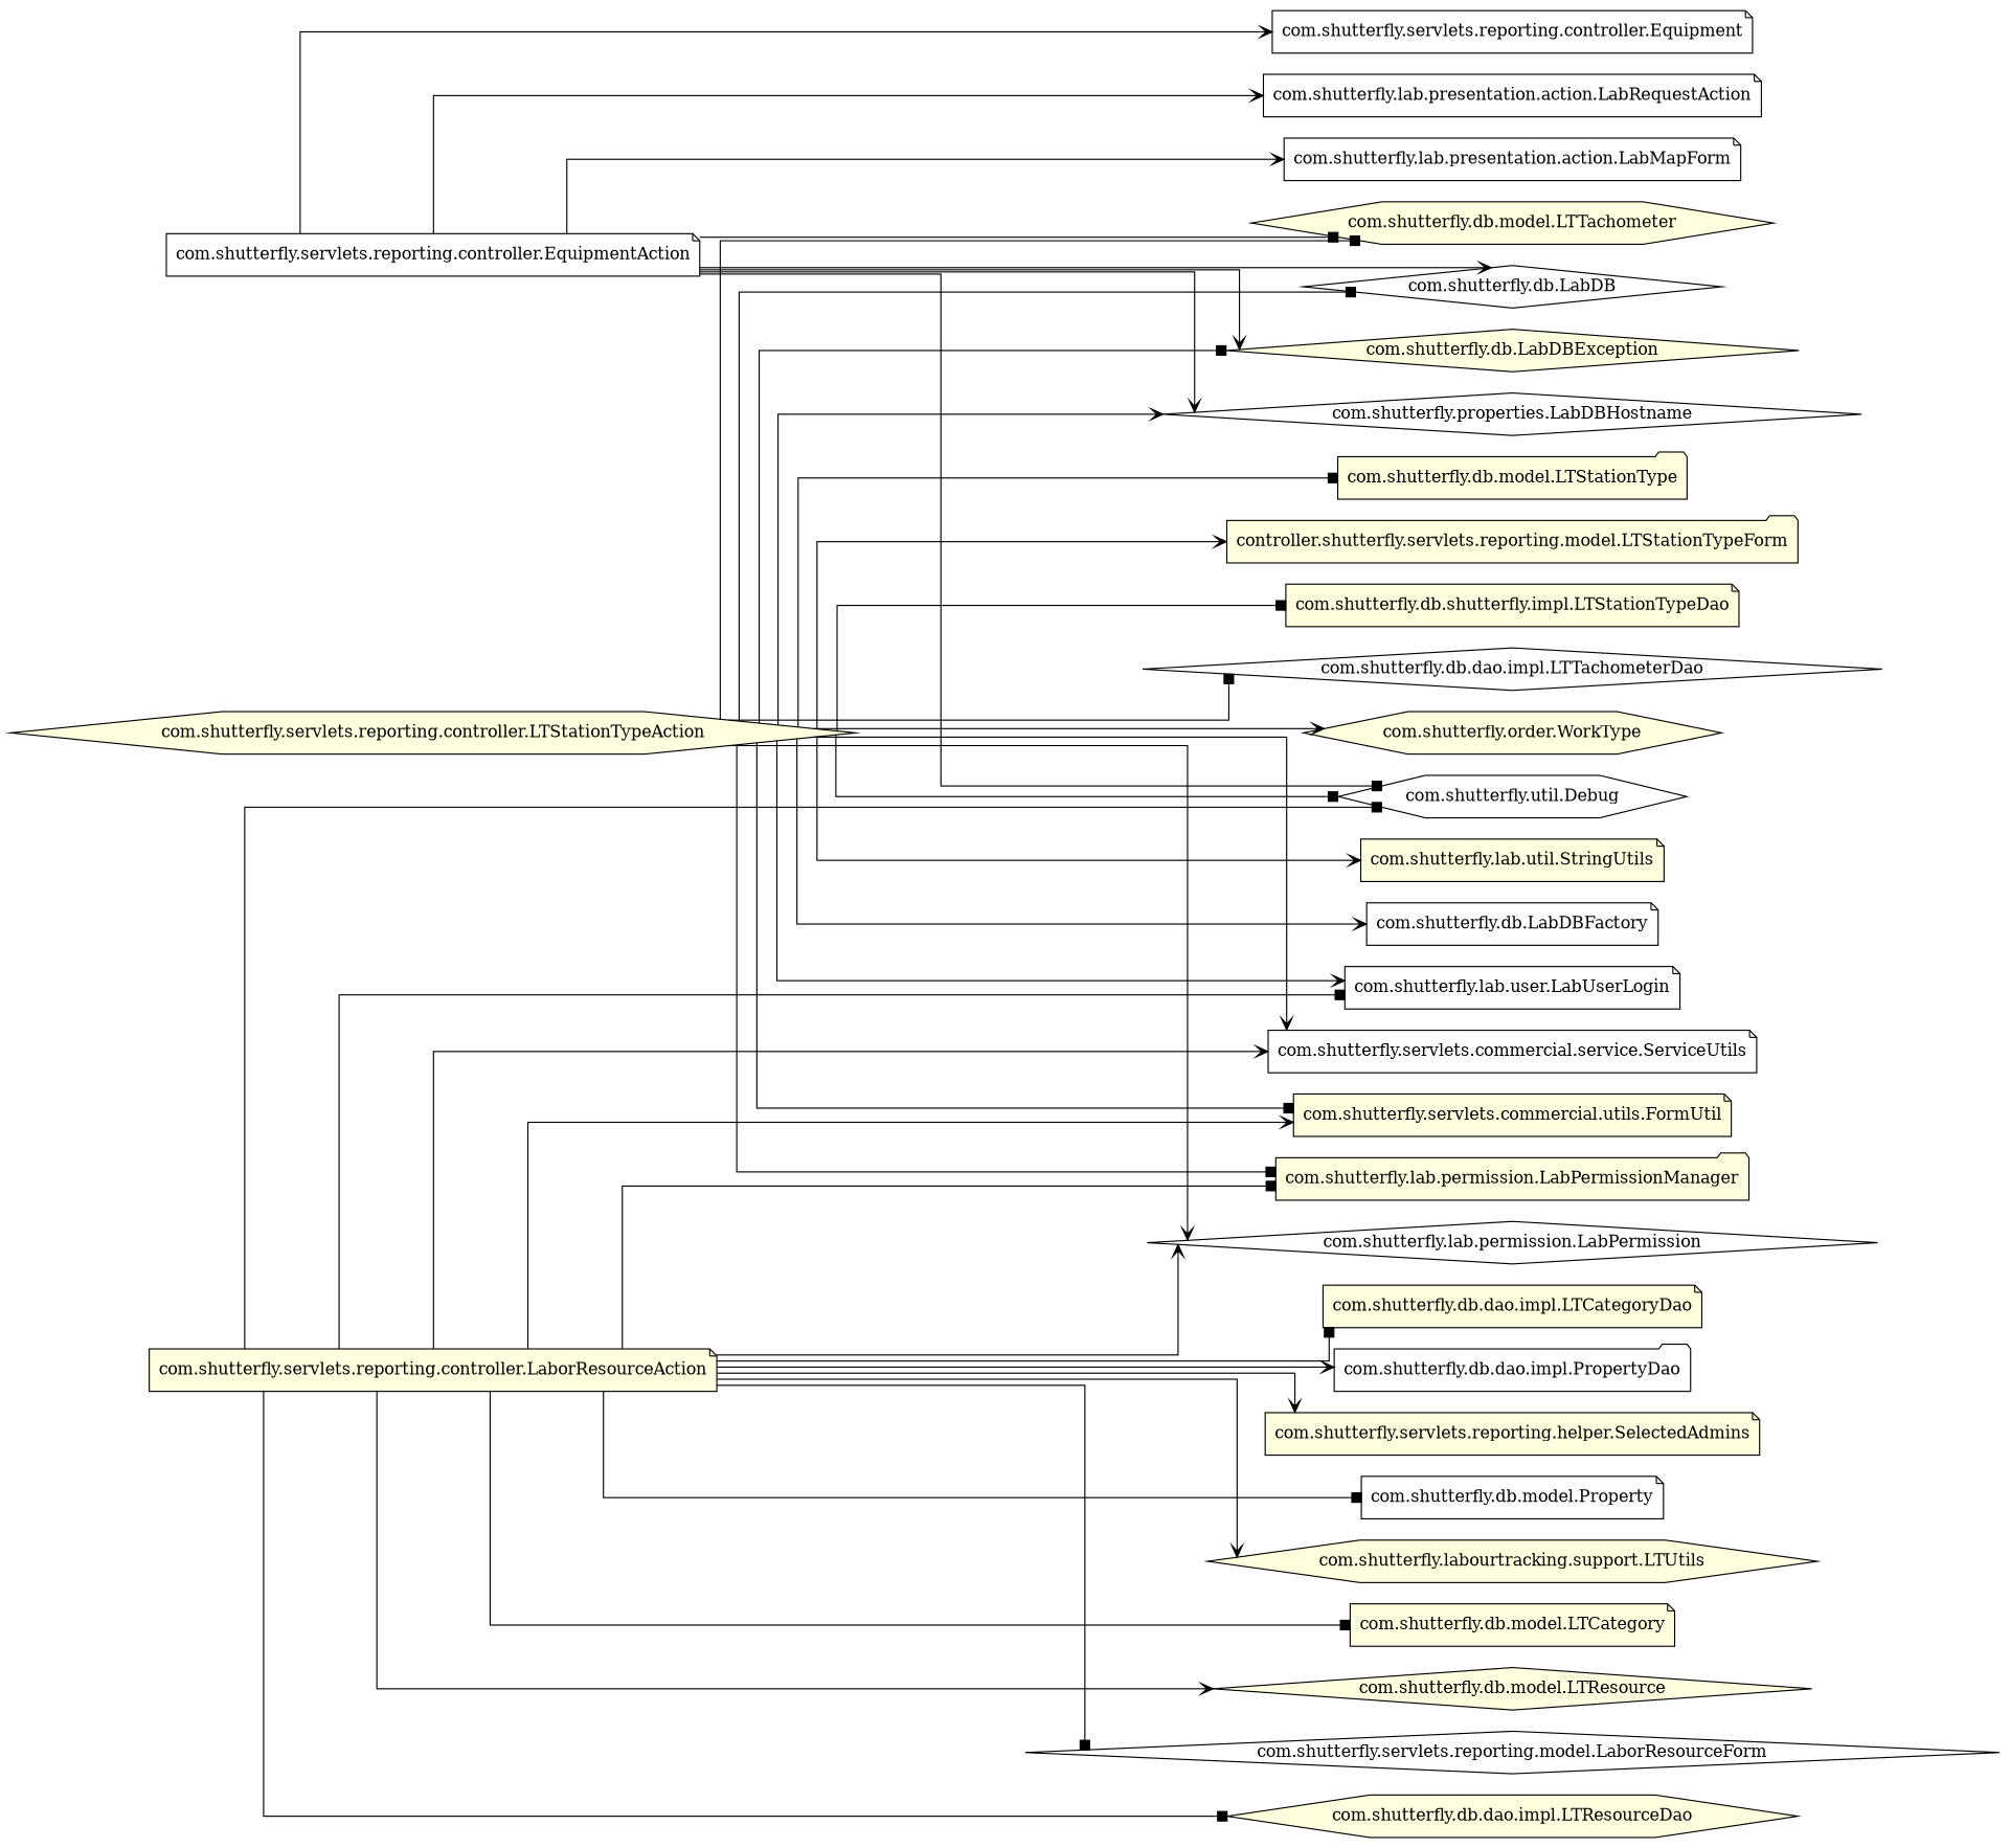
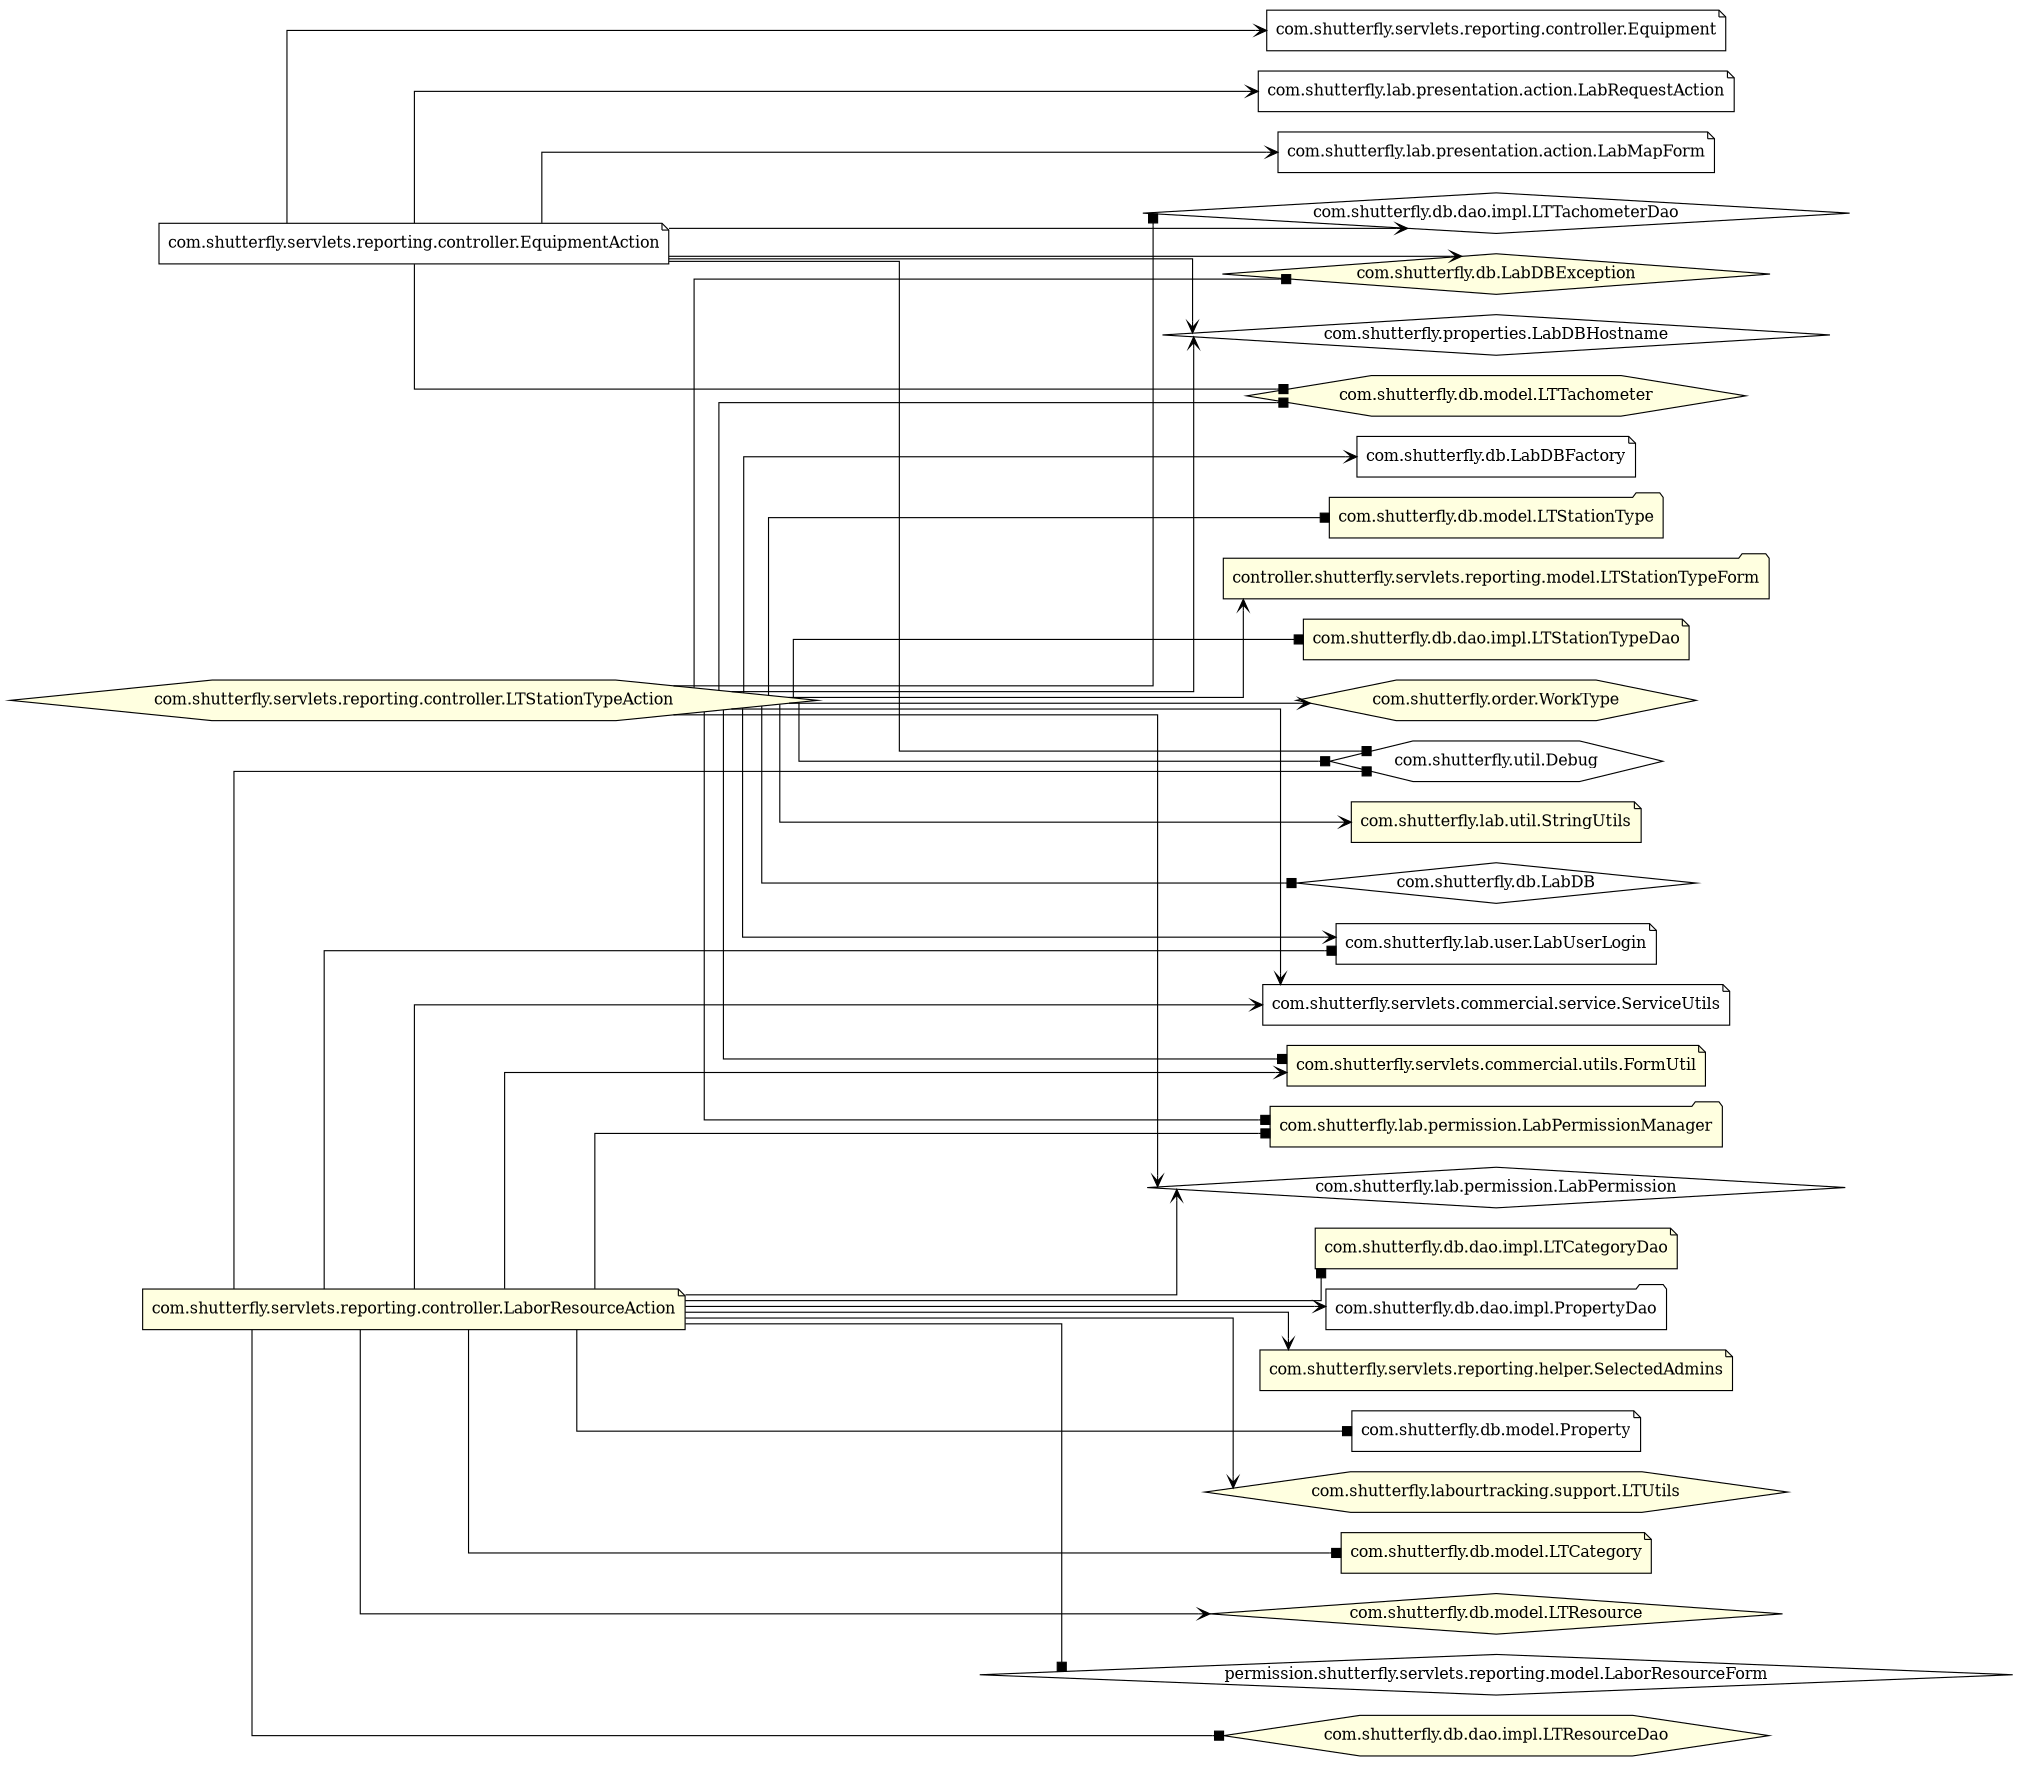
  digraph {
    concentrate=true
    rankdir=LR
    ranksep=2.0
    splines=ortho
    node [fillcolor=lightyellow shape=note style=filled]
    edge [arrowhead=vee]
    "com.shutterfly.servlets.reporting.controller.EquipmentAction" [fillcolor=white]
    "com.shutterfly.servlets.reporting.controller.Equipment" [fillcolor=white]
    "com.shutterfly.lab.presentation.action.LabRequestAction" [fillcolor=white]
    "com.shutterfly.db.LabDB" [fillcolor=white shape=diamond]
    "com.shutterfly.lab.presentation.action.LabMapForm" [fillcolor=white]
    "com.shutterfly.db.LabDBException" [shape=diamond]
    "com.shutterfly.properties.LabDBHostname" [fillcolor=white shape=diamond]
    "com.shutterfly.util.Debug" [fillcolor=white shape=hexagon]
    "com.shutterfly.db.model.LTTachometer" [shape=hexagon]
    "com.shutterfly.db.LabDBFactory" [fillcolor=white]
    "com.shutterfly.servlets.reporting.controller.LTStationTypeAction" [shape=hexagon]
    "com.shutterfly.lab.permission.LabPermissionManager" [shape=folder]
    "com.shutterfly.lab.permission.LabPermission" [fillcolor=white shape=diamond]
    "com.shutterfly.lab.user.LabUserLogin" [fillcolor=white]
    "com.shutterfly.db.model.LTStationType" [shape=folder]
    n16 [label="controller.shutterfly.servlets.reporting.model.LTStationTypeForm" shape=folder]
-   "com.shutterfly.db.dao.impl.LTStationTypeDao" [label="com.shutterfly.db.shutterfly.impl.LTStationTypeDao"]
+   "com.shutterfly.db.dao.impl.LTStationTypeDao"
    "com.shutterfly.db.dao.impl.LTTachometerDao" [fillcolor=white shape=diamond]
    "com.shutterfly.order.WorkType" [shape=hexagon]
    "com.shutterfly.servlets.commercial.service.ServiceUtils" [fillcolor=white]
    "com.shutterfly.lab.util.StringUtils"
    "com.shutterfly.servlets.commercial.utils.FormUtil"
    "com.shutterfly.servlets.reporting.controller.LaborResourceAction"
    "com.shutterfly.db.model.LTResource" [shape=diamond]
-   "com.shutterfly.servlets.reporting.model.LaborResourceForm" [fillcolor=white shape=diamond]
+   "com.shutterfly.servlets.reporting.model.LaborResourceForm" [fillcolor=white shape=diamond label="permission.shutterfly.servlets.reporting.model.LaborResourceForm"]
    "com.shutterfly.db.dao.impl.LTResourceDao" [shape=hexagon]
    "com.shutterfly.db.dao.impl.LTCategoryDao"
    "com.shutterfly.db.dao.impl.PropertyDao" [fillcolor=white shape=folder]
    "com.shutterfly.servlets.reporting.helper.SelectedAdmins"
    "com.shutterfly.db.model.Property" [fillcolor=white]
    "com.shutterfly.labourtracking.support.LTUtils" [shape=hexagon]
    "com.shutterfly.db.model.LTCategory"
    "com.shutterfly.servlets.reporting.controller.EquipmentAction" -> "com.shutterfly.servlets.reporting.controller.Equipment"
    "com.shutterfly.servlets.reporting.controller.EquipmentAction" -> "com.shutterfly.lab.presentation.action.LabRequestAction"
-   "com.shutterfly.servlets.reporting.controller.EquipmentAction" -> "com.shutterfly.db.LabDB"
+   "com.shutterfly.servlets.reporting.controller.EquipmentAction" -> "com.shutterfly.db.dao.impl.LTTachometerDao"
    "com.shutterfly.servlets.reporting.controller.EquipmentAction" -> "com.shutterfly.lab.presentation.action.LabMapForm"
    "com.shutterfly.servlets.reporting.controller.EquipmentAction" -> "com.shutterfly.db.LabDBException"
    "com.shutterfly.servlets.reporting.controller.EquipmentAction" -> "com.shutterfly.properties.LabDBHostname"
    "com.shutterfly.servlets.reporting.controller.EquipmentAction" -> "com.shutterfly.util.Debug" [arrowhead=box]
    "com.shutterfly.servlets.reporting.controller.EquipmentAction" -> "com.shutterfly.db.model.LTTachometer" [arrowhead=box]
    "com.shutterfly.servlets.reporting.controller.LTStationTypeAction" -> "com.shutterfly.db.LabDB" [arrowhead=box]
    "com.shutterfly.servlets.reporting.controller.LTStationTypeAction" -> "com.shutterfly.db.LabDBException" [arrowhead=box]
    "com.shutterfly.servlets.reporting.controller.LTStationTypeAction" -> "com.shutterfly.properties.LabDBHostname"
    "com.shutterfly.servlets.reporting.controller.LTStationTypeAction" -> "com.shutterfly.util.Debug" [arrowhead=box]
    "com.shutterfly.servlets.reporting.controller.LTStationTypeAction" -> "com.shutterfly.db.model.LTTachometer" [arrowhead=box]
    "com.shutterfly.servlets.reporting.controller.LTStationTypeAction" -> "com.shutterfly.db.LabDBFactory"
    "com.shutterfly.servlets.reporting.controller.LTStationTypeAction" -> "com.shutterfly.lab.permission.LabPermissionManager" [arrowhead=box]
    "com.shutterfly.servlets.reporting.controller.LTStationTypeAction" -> "com.shutterfly.lab.permission.LabPermission"
    "com.shutterfly.servlets.reporting.controller.LTStationTypeAction" -> "com.shutterfly.lab.user.LabUserLogin"
    "com.shutterfly.servlets.reporting.controller.LTStationTypeAction" -> "com.shutterfly.db.model.LTStationType" [arrowhead=box]
    "com.shutterfly.servlets.reporting.controller.LTStationTypeAction" -> n16
    "com.shutterfly.servlets.reporting.controller.LTStationTypeAction" -> "com.shutterfly.db.dao.impl.LTStationTypeDao" [arrowhead=box]
    "com.shutterfly.servlets.reporting.controller.LTStationTypeAction" -> "com.shutterfly.db.dao.impl.LTTachometerDao" [arrowhead=box]
    "com.shutterfly.servlets.reporting.controller.LTStationTypeAction" -> "com.shutterfly.order.WorkType"
    "com.shutterfly.servlets.reporting.controller.LTStationTypeAction" -> "com.shutterfly.servlets.commercial.service.ServiceUtils"
    "com.shutterfly.servlets.reporting.controller.LTStationTypeAction" -> "com.shutterfly.lab.util.StringUtils"
    "com.shutterfly.servlets.reporting.controller.LTStationTypeAction" -> "com.shutterfly.servlets.commercial.utils.FormUtil" [arrowhead=box]
    "com.shutterfly.servlets.reporting.controller.LaborResourceAction" -> "com.shutterfly.util.Debug" [arrowhead=box]
    "com.shutterfly.servlets.reporting.controller.LaborResourceAction" -> "com.shutterfly.lab.permission.LabPermissionManager" [arrowhead=box]
    "com.shutterfly.servlets.reporting.controller.LaborResourceAction" -> "com.shutterfly.lab.permission.LabPermission"
    "com.shutterfly.servlets.reporting.controller.LaborResourceAction" -> "com.shutterfly.lab.user.LabUserLogin" [arrowhead=box]
    "com.shutterfly.servlets.reporting.controller.LaborResourceAction" -> "com.shutterfly.servlets.commercial.service.ServiceUtils"
    "com.shutterfly.servlets.reporting.controller.LaborResourceAction" -> "com.shutterfly.servlets.commercial.utils.FormUtil"
    "com.shutterfly.servlets.reporting.controller.LaborResourceAction" -> "com.shutterfly.db.model.LTResource"
    "com.shutterfly.servlets.reporting.controller.LaborResourceAction" -> "com.shutterfly.servlets.reporting.model.LaborResourceForm" [arrowhead=box]
    "com.shutterfly.servlets.reporting.controller.LaborResourceAction" -> "com.shutterfly.db.dao.impl.LTResourceDao" [arrowhead=box]
    "com.shutterfly.servlets.reporting.controller.LaborResourceAction" -> "com.shutterfly.db.dao.impl.LTCategoryDao" [arrowhead=box]
    "com.shutterfly.servlets.reporting.controller.LaborResourceAction" -> "com.shutterfly.db.dao.impl.PropertyDao"
    "com.shutterfly.servlets.reporting.controller.LaborResourceAction" -> "com.shutterfly.servlets.reporting.helper.SelectedAdmins"
    "com.shutterfly.servlets.reporting.controller.LaborResourceAction" -> "com.shutterfly.db.model.Property" [arrowhead=box]
    "com.shutterfly.servlets.reporting.controller.LaborResourceAction" -> "com.shutterfly.labourtracking.support.LTUtils"
    "com.shutterfly.servlets.reporting.controller.LaborResourceAction" -> "com.shutterfly.db.model.LTCategory" [arrowhead=box]
  }
